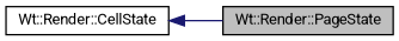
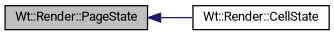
  digraph {
    rankdir=LR
    fontname=Roboto
    node [color=black fontname=Roboto fontsize=10 shape=record style=filled]
    n1 [fillcolor=grey75 fontcolor=black height=0.2 label="Wt::Render::PageState" width=0.4]
    n2 [fillcolor=white height=0.2 label="Wt::Render::CellState" width=0.4]
-   n2 -> n1 [color=midnightblue dir=back fontname=Roboto fontsize=10 labelfontname=Helvetica labelfontsize=10 style=solid]
+   n1 -> n2 [color=midnightblue dir=back fontname=Roboto fontsize=10 labelfontname=Helvetica labelfontsize=10 style=solid]
  }
